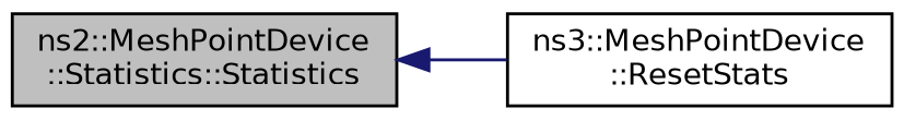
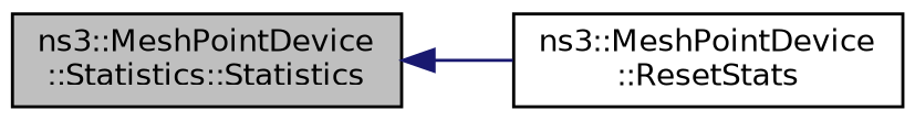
  digraph {
    rankdir=LR
    node [color=black fontname=Helvetica fontsize=10 shape=record style=filled]
-   n1 [fillcolor=grey75 fontcolor=black height=0.2 label="ns2::MeshPointDevice\l::Statistics::Statistics" width=0.4]
+   n1 [fillcolor=grey75 fontcolor=black height=0.2 label="ns3::MeshPointDevice\l::Statistics::Statistics" width=0.4]
    n2 [fillcolor=white height=0.2 label="ns3::MeshPointDevice\l::ResetStats" width=0.4]
    n1 -> n2 [color=midnightblue dir=back fontname=Helvetica fontsize=10 labelfontname=Helvetica labelfontsize=10 style=solid]
  }
